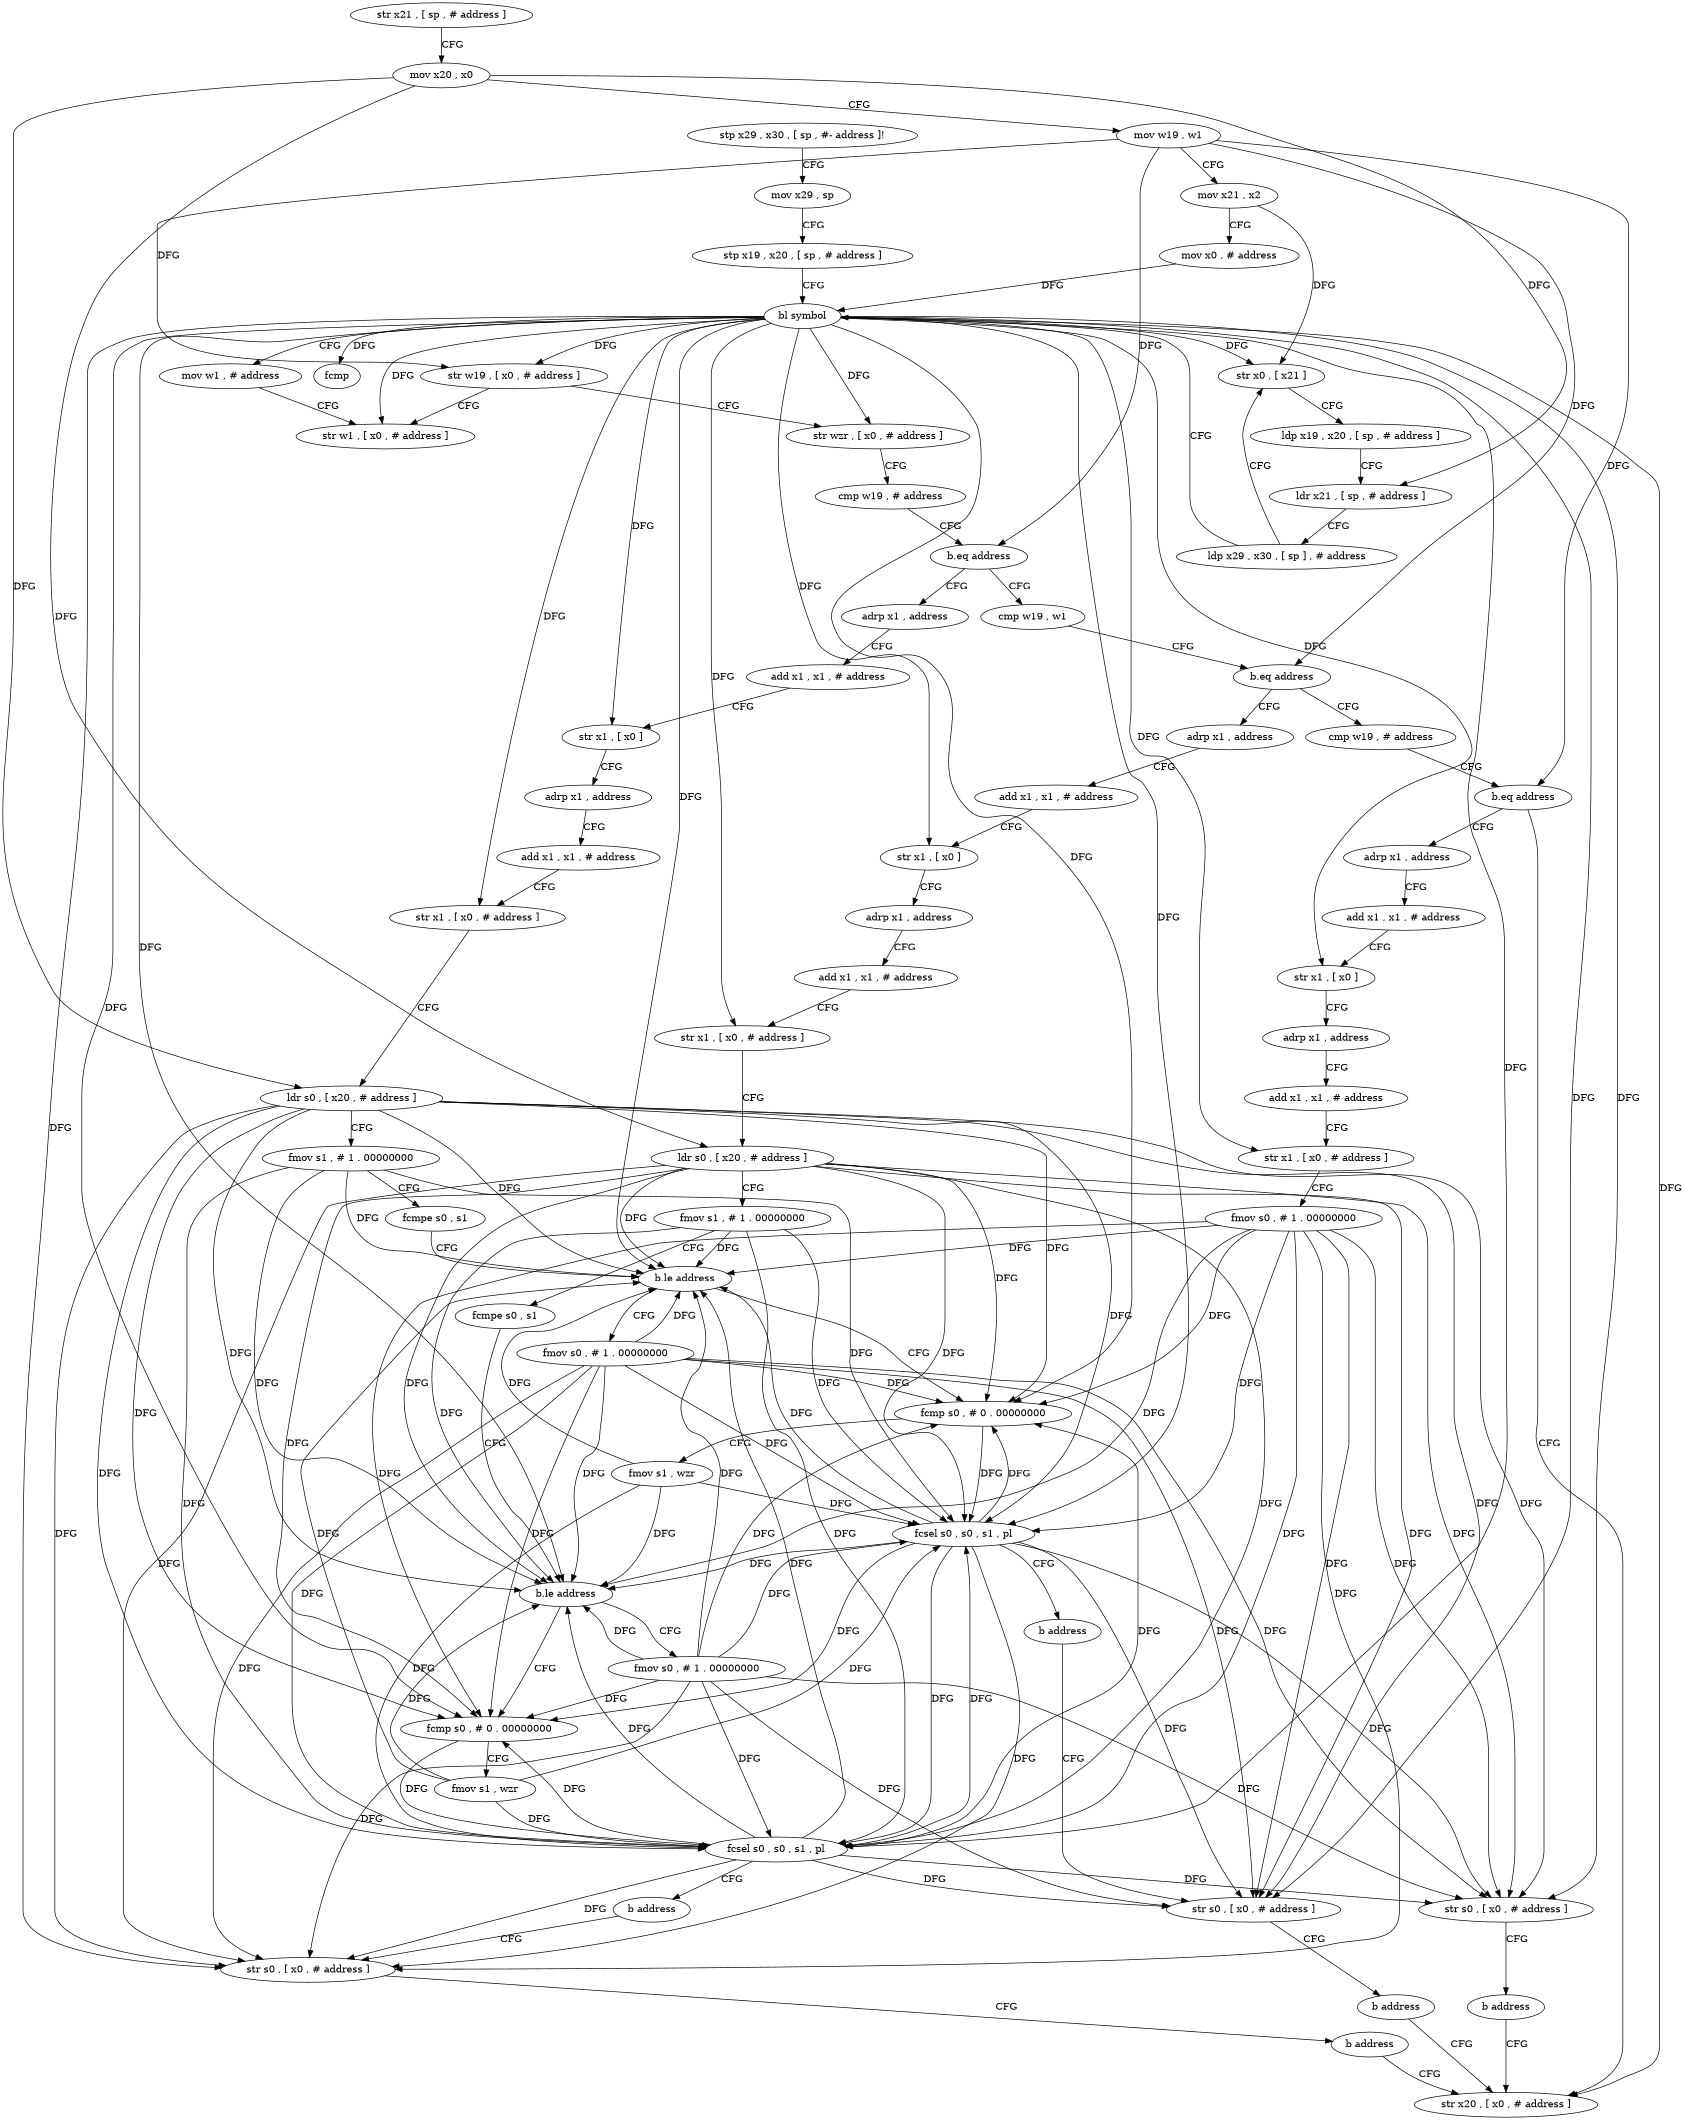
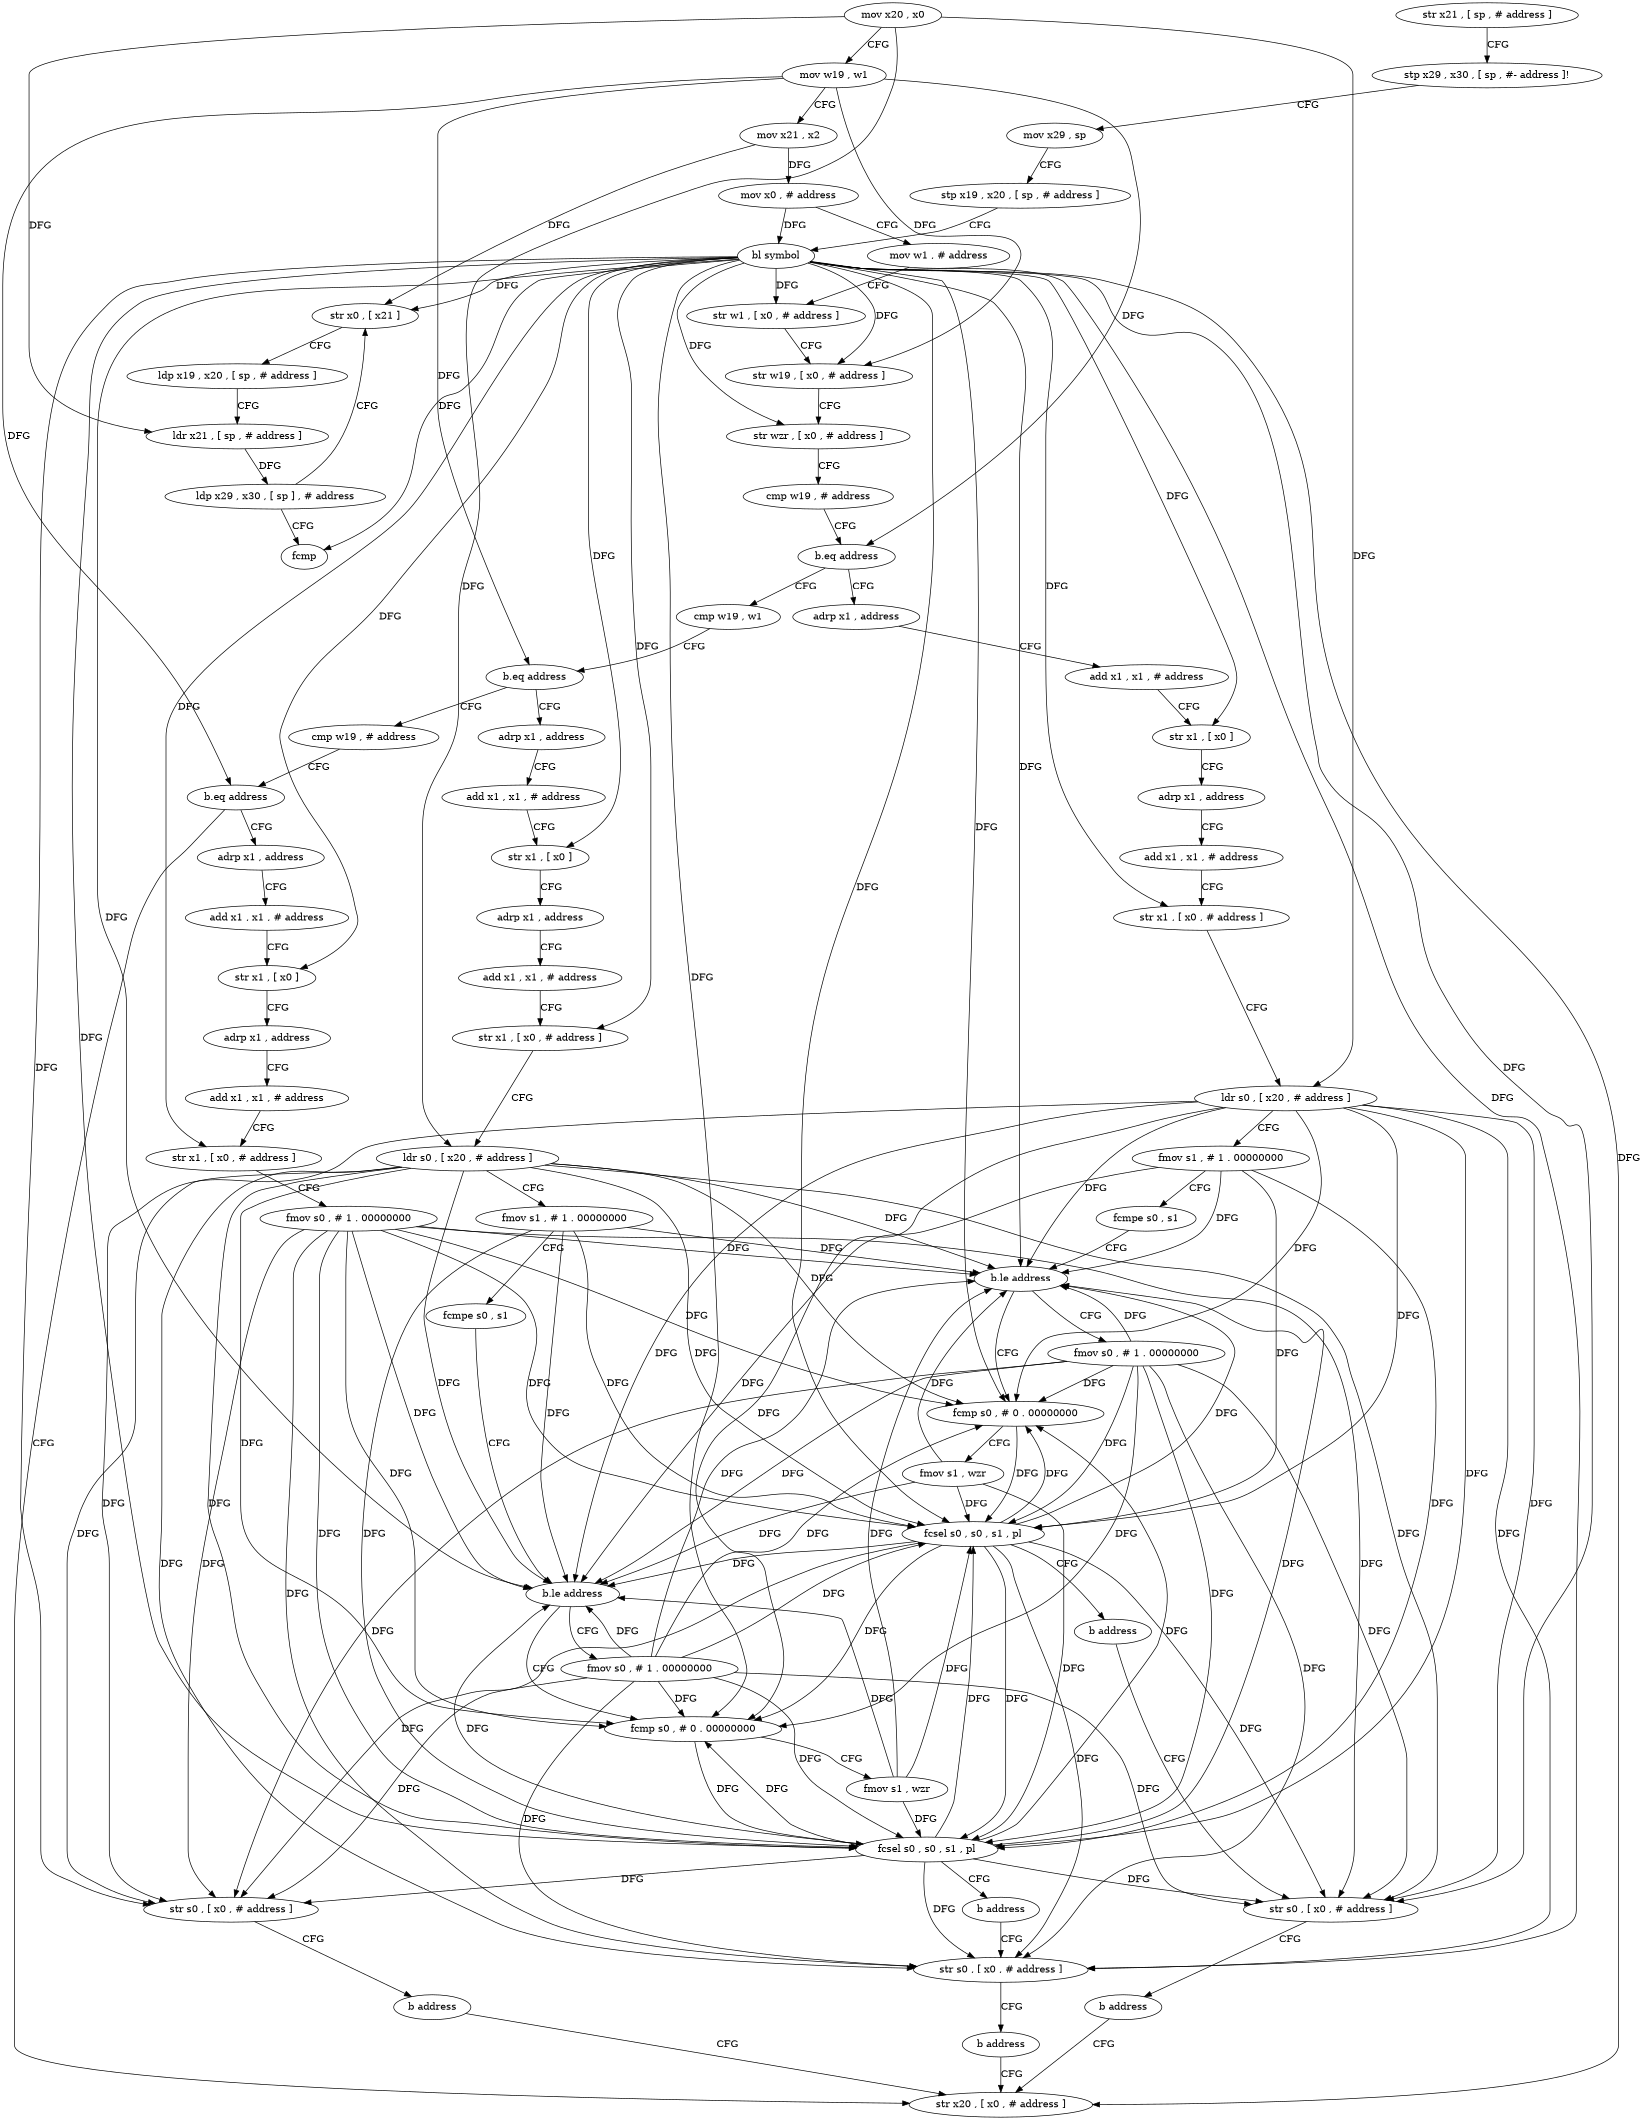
  digraph {
    n1 [label="stp x29 , x30 , [ sp , #- address ]!"]
    n2 [label="mov x29 , sp"]
    n3 [label="stp x19 , x20 , [ sp , # address ]"]
    n4 [label="bl symbol"]
    n5 [label="str x21 , [ sp , # address ]"]
    n6 [label="mov x20 , x0"]
    n7 [label="mov w19 , w1"]
    n8 [label="ldr s0 , [ x20 , # address ]"]
    n9 [label="ldr s0 , [ x20 , # address ]"]
    n10 [label="ldr x21 , [ sp , # address ]"]
    n11 [label="mov x21 , x2"]
    n12 [label="str w19 , [ x0 , # address ]"]
    n13 [label="b.eq address"]
    n14 [label="b.eq address"]
    n15 [label="b.eq address"]
    n16 [label="b.le address"]
    n17 [label="fcmp s0 , # 0 . 00000000"]
    n18 [label="fcsel s0 , s0 , s1 , pl"]
    n19 [label="str s0 , [ x0 , # address ]"]
    n20 [label="b.le address"]
    n21 [label="fcmp s0 , # 0 . 00000000"]
    n22 [label="fcsel s0 , s0 , s1 , pl"]
    n23 [label="str s0 , [ x0 , # address ]"]
    n24 [label="str s0 , [ x0 , # address ]"]
    n25 [label="fmov s1 , # 1 . 00000000"]
    n26 [label="fmov s1 , # 1 . 00000000"]
    n27 [label="str x20 , [ x0 , # address ]"]
    n28 [label="mov x0 , # address"]
    n29 [label="str x0 , [ x21 ]"]
    n30 [label="str wzr , [ x0 , # address ]"]
    n31 [label="adrp x1 , address"]
    n32 [label="cmp w19 , w1"]
    n33 [label="adrp x1 , address"]
    n34 [label="cmp w19 , # address"]
    n35 [label="adrp x1 , address"]
    n36 [label="ldp x19 , x20 , [ sp , # address ]"]
    n37 [label="mov w1 , # address"]
    n38 [label="str w1 , [ x0 , # address ]"]
    n39 [label="str x1 , [ x0 ]"]
    n40 [label="str x1 , [ x0 , # address ]"]
    n41 [label="str x1 , [ x0 ]"]
    n42 [label="str x1 , [ x0 , # address ]"]
    n43 [label=fcmp]
    n44 [label="str x1 , [ x0 ]"]
    n45 [label="str x1 , [ x0 , # address ]"]
    n46 [label="cmp w19 , # address"]
    n47 [label="adrp x1 , address"]
    n48 [label="fmov s0 , # 1 . 00000000"]
    n49 [label="fmov s1 , wzr"]
    n50 [label="b address"]
    n51 [label="b address"]
    n52 [label="adrp x1 , address"]
    n53 [label="fmov s0 , # 1 . 00000000"]
    n54 [label="fmov s1 , wzr"]
    n55 [label="b address"]
    n56 [label="b address"]
    n57 [label="adrp x1 , address"]
    n58 [label="fmov s0 , # 1 . 00000000"]
    n59 [label="b address"]
    n60 [label="add x1 , x1 , # address"]
    n61 [label="add x1 , x1 , # address"]
    n62 [label="fcmpe s0 , s1"]
    n63 [label="add x1 , x1 , # address"]
    n64 [label="add x1 , x1 , # address"]
    n65 [label="fcmpe s0 , s1"]
    n66 [label="add x1 , x1 , # address"]
    n67 [label="ldp x29 , x30 , [ sp ] , # address"]
    n68 [label="add x1 , x1 , # address"]
    n1 -> n2 [label=CFG]
    n2 -> n3 [label=CFG]
    n3 -> n4 [label=CFG]
    n4 -> n12 [label=DFG]
    n4 -> n16 [label=DFG]
    n4 -> n17 [label=DFG]
    n4 -> n18 [label=DFG]
    n4 -> n19 [label=DFG]
    n4 -> n20 [label=DFG]
    n4 -> n21 [label=DFG]
    n4 -> n22 [label=DFG]
    n4 -> n23 [label=DFG]
    n4 -> n24 [label=DFG]
    n4 -> n27 [label=DFG]
    n4 -> n29 [label=DFG]
    n4 -> n30 [label=DFG]
-   n4 -> n37 [label=CFG]
+   n28 -> n37 [label=CFG]
    n4 -> n38 [label=DFG]
    n4 -> n39 [label=DFG]
    n4 -> n40 [label=DFG]
    n4 -> n41 [label=DFG]
    n4 -> n42 [label=DFG]
    n4 -> n43 [label=DFG]
    n4 -> n44 [label=DFG]
    n4 -> n45 [label=DFG]
-   n5 -> n6 [label=CFG]
+   n5 -> n1 [label=CFG]
    n6 -> n7 [label=CFG]
    n6 -> n8 [label=DFG]
    n6 -> n9 [label=DFG]
    n6 -> n10 [label=DFG]
    n7 -> n11 [label=CFG]
    n7 -> n12 [label=DFG]
    n7 -> n13 [label=DFG]
    n7 -> n14 [label=DFG]
    n7 -> n15 [label=DFG]
    n8 -> n16 [label=DFG]
    n8 -> n17 [label=DFG]
    n8 -> n18 [label=DFG]
    n8 -> n19 [label=DFG]
    n8 -> n20 [label=DFG]
    n8 -> n21 [label=DFG]
    n8 -> n22 [label=DFG]
    n8 -> n23 [label=DFG]
    n8 -> n24 [label=DFG]
    n8 -> n25 [label=CFG]
    n9 -> n16 [label=DFG]
    n9 -> n17 [label=DFG]
    n9 -> n18 [label=DFG]
    n9 -> n19 [label=DFG]
    n9 -> n20 [label=DFG]
    n9 -> n21 [label=DFG]
    n9 -> n22 [label=DFG]
    n9 -> n23 [label=DFG]
    n9 -> n24 [label=DFG]
    n9 -> n26 [label=CFG]
-   n10 -> n67 [label=CFG]
-   n11 -> n28 [label=CFG]
+   n10 -> n67 [label=DFG]
+   n11 -> n28 [label=DFG]
    n11 -> n29 [label=DFG]
    n12 -> n30 [label=CFG]
    n13 -> n31 [label=CFG]
    n13 -> n32 [label=CFG]
    n14 -> n33 [label=CFG]
    n14 -> n34 [label=CFG]
    n15 -> n27 [label=CFG]
    n15 -> n35 [label=CFG]
    n16 -> n17 [label=CFG]
    n16 -> n48 [label=CFG]
    n17 -> n18 [label=DFG]
    n17 -> n49 [label=CFG]
    n18 -> n16 [label=DFG]
    n18 -> n17 [label=DFG]
    n18 -> n19 [label=DFG]
    n18 -> n20 [label=DFG]
    n18 -> n21 [label=DFG]
    n18 -> n22 [label=DFG]
    n18 -> n23 [label=DFG]
    n18 -> n24 [label=DFG]
    n18 -> n50 [label=CFG]
    n19 -> n51 [label=CFG]
    n20 -> n21 [label=CFG]
    n20 -> n53 [label=CFG]
    n21 -> n22 [label=DFG]
    n21 -> n54 [label=CFG]
    n22 -> n16 [label=DFG]
    n22 -> n17 [label=DFG]
    n22 -> n18 [label=DFG]
    n22 -> n19 [label=DFG]
    n22 -> n20 [label=DFG]
    n22 -> n21 [label=DFG]
    n22 -> n23 [label=DFG]
    n22 -> n24 [label=DFG]
    n22 -> n55 [label=CFG]
    n23 -> n56 [label=CFG]
    n24 -> n59 [label=CFG]
    n25 -> n16 [label=DFG]
    n25 -> n18 [label=DFG]
    n25 -> n20 [label=DFG]
    n25 -> n22 [label=DFG]
    n25 -> n62 [label=CFG]
    n26 -> n16 [label=DFG]
    n26 -> n18 [label=DFG]
    n26 -> n20 [label=DFG]
    n26 -> n22 [label=DFG]
    n26 -> n65 [label=CFG]
    n28 -> n4 [label=DFG]
    n29 -> n36 [label=CFG]
    n30 -> n46 [label=CFG]
    n31 -> n60 [label=CFG]
    n32 -> n14 [label=CFG]
    n33 -> n63 [label=CFG]
    n34 -> n15 [label=CFG]
    n35 -> n66 [label=CFG]
    n36 -> n10 [label=CFG]
    n37 -> n38 [label=CFG]
-   n12 -> n38 [label=CFG]
+   n38 -> n12 [label=CFG]
    n39 -> n47 [label=CFG]
    n40 -> n8 [label=CFG]
    n41 -> n52 [label=CFG]
    n42 -> n9 [label=CFG]
    n44 -> n57 [label=CFG]
    n45 -> n58 [label=CFG]
    n46 -> n13 [label=CFG]
    n47 -> n61 [label=CFG]
    n48 -> n16 [label=DFG]
    n48 -> n17 [label=DFG]
    n48 -> n18 [label=DFG]
    n48 -> n19 [label=DFG]
    n48 -> n20 [label=DFG]
    n48 -> n21 [label=DFG]
    n48 -> n22 [label=DFG]
    n48 -> n23 [label=DFG]
    n48 -> n24 [label=DFG]
    n49 -> n16 [label=DFG]
    n49 -> n18 [label=DFG]
    n49 -> n20 [label=DFG]
    n49 -> n22 [label=DFG]
    n50 -> n19 [label=CFG]
    n51 -> n27 [label=CFG]
    n52 -> n64 [label=CFG]
    n53 -> n16 [label=DFG]
    n53 -> n17 [label=DFG]
    n53 -> n18 [label=DFG]
    n53 -> n19 [label=DFG]
    n53 -> n20 [label=DFG]
    n53 -> n21 [label=DFG]
    n53 -> n22 [label=DFG]
    n53 -> n23 [label=DFG]
    n53 -> n24 [label=DFG]
    n54 -> n16 [label=DFG]
    n54 -> n18 [label=DFG]
    n54 -> n20 [label=DFG]
    n54 -> n22 [label=DFG]
    n55 -> n23 [label=CFG]
    n56 -> n27 [label=CFG]
    n57 -> n68 [label=CFG]
    n58 -> n16 [label=DFG]
    n58 -> n17 [label=DFG]
    n58 -> n18 [label=DFG]
    n58 -> n19 [label=DFG]
    n58 -> n20 [label=DFG]
    n58 -> n21 [label=DFG]
    n58 -> n22 [label=DFG]
    n58 -> n23 [label=DFG]
    n58 -> n24 [label=DFG]
    n59 -> n27 [label=CFG]
    n60 -> n39 [label=CFG]
    n61 -> n40 [label=CFG]
    n62 -> n16 [label=CFG]
    n63 -> n41 [label=CFG]
    n64 -> n42 [label=CFG]
    n65 -> n20 [label=CFG]
    n66 -> n44 [label=CFG]
    n67 -> n29 [label=CFG]
-   n67 -> n4 [label=CFG]
+   n67 -> n43 [label=CFG]
    n68 -> n45 [label=CFG]
  }
